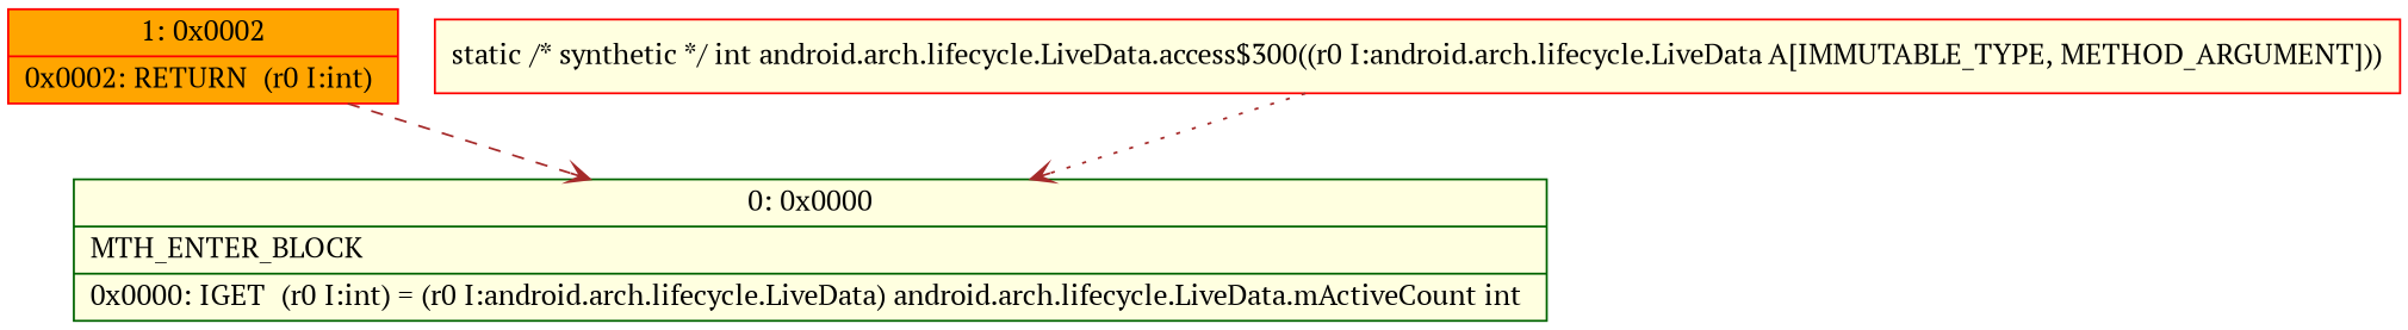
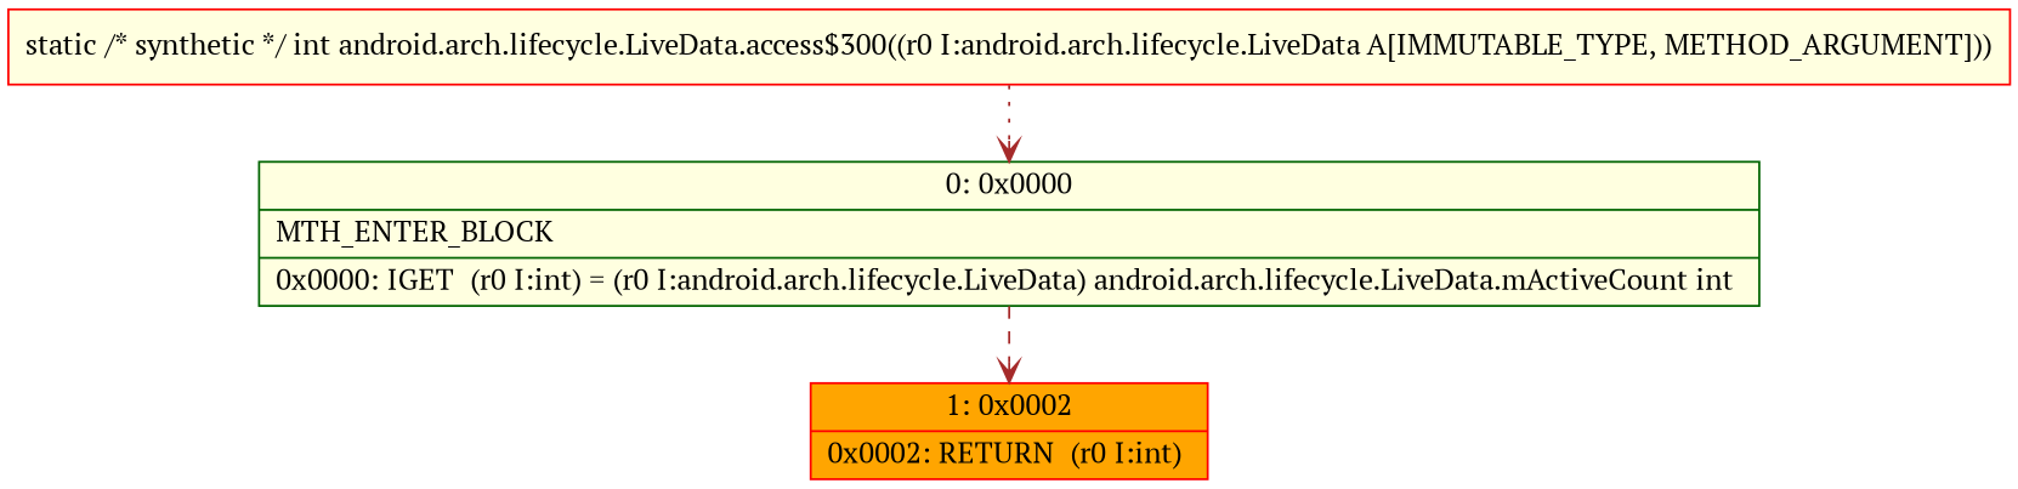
  digraph {
    fontname="PT Serif"
    node [shape=record style=filled fillcolor=lightyellow color=red fontname="PT Serif"]
    edge [color=brown arrowhead=vee fontname="PT Serif"]
    n1 [label="{0\:\ 0x0000|MTH_ENTER_BLOCK\l|0x0000: IGET  (r0 I:int) = (r0 I:android.arch.lifecycle.LiveData) android.arch.lifecycle.LiveData.mActiveCount int \l}" color=darkgreen]
    n2 [label="{1\:\ 0x0002|0x0002: RETURN  (r0 I:int) \l}" fillcolor=orange]
    n3 [label="{static \/* synthetic *\/ int android.arch.lifecycle.LiveData.access$300((r0 I:android.arch.lifecycle.LiveData A[IMMUTABLE_TYPE, METHOD_ARGUMENT])) }"]
-   n2 -> n1 [style=dashed]
+   n1 -> n2 [style=dashed]
    n3 -> n1 [style=dotted]
  }
